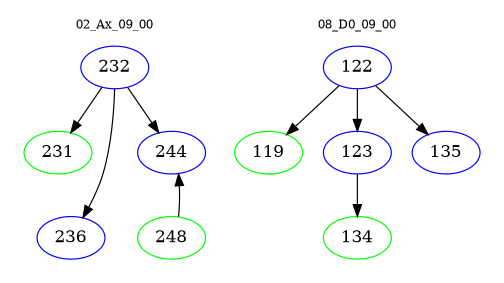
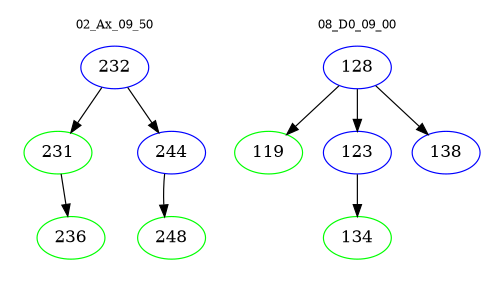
  digraph {
    node [color=blue]
    edge [color=black]
    n1 [label=232]
    n2 [color=green label=231]
    n3 [label=244]
-   n4 [label=236]
+   n4 [color=green label=236]
    n5 [color=green label=248]
-   n6 [label=122]
+   n6 [label=128]
    n7 [color=green label=119]
    n8 [label=123]
-   n9 [label=135]
+   n9 [label=138]
    n10 [color=green label=134]
    subgraph cluster_1 {
      color=white
      fontsize=10
-     label="02_Ax_09_00"
+     label="02_Ax_09_50"
      n1
      n2
      n3
      n4
      n5
    }
    subgraph cluster_2 {
      color=white
      fontsize=10
      label="08_D0_09_00"
      n6
      n7
      n8
      n9
      n10
    }
    n1 -> n2
    n1 -> n3
-   n1 -> n4
-   n5 -> n3
+   n2 -> n4
+   n3 -> n5
    n6 -> n7
    n6 -> n8
    n6 -> n9
    n8 -> n10
  }
